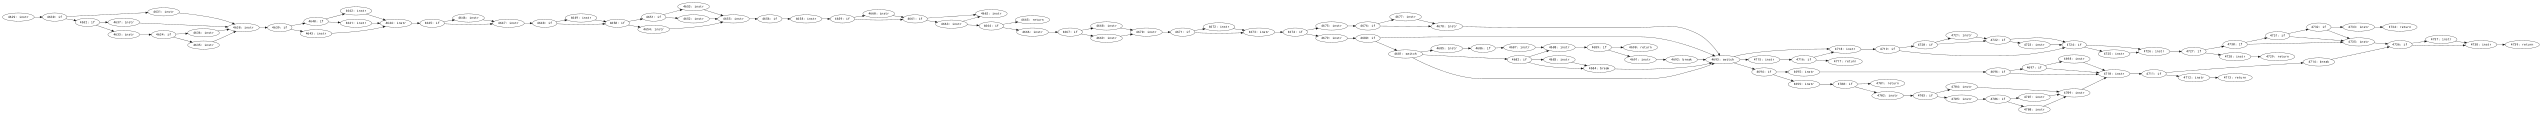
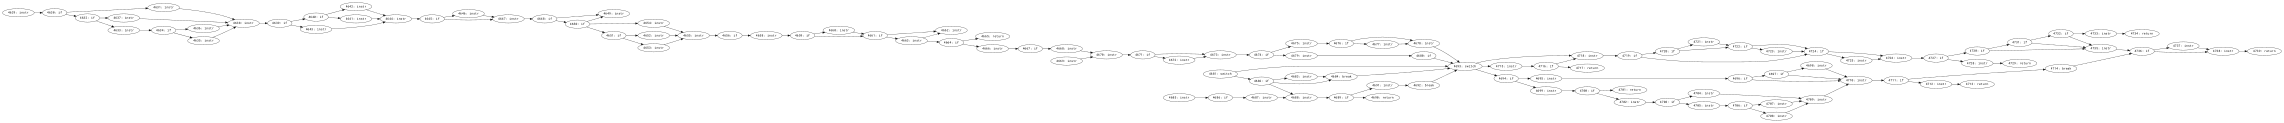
  digraph {
    fontname="Roboto Mono"
    rankdir=LR
    node [fontname="Roboto Mono"]
    edge [fontname="Roboto Mono"]
    n1 [label="4629: instr"]
    n2 [label="4630: if"]
    n3 [label="4631: instr"]
    n4 [label="4632: if"]
    n5 [label="4638: instr"]
    n6 [label="4633: instr"]
    n7 [label="4637: instr"]
    n8 [label="4639: if"]
    n9 [label="4634: if"]
    n10 [label="4640: if"]
    n11 [label="4643: instr"]
    n12 [label="4635: instr"]
    n13 [label="4636: instr"]
    n14 [label="4641: instr"]
    n15 [label="4642: instr"]
    n16 [label="4644: instr"]
    n17 [label="4645: if"]
    n18 [label="4646: instr"]
    n19 [label="4647: instr"]
    n20 [label="4648: if"]
    n21 [label="4649: instr"]
    n22 [label="4650: if"]
    n23 [label="4651: if"]
    n24 [label="4654: instr"]
    n25 [label="4652: instr"]
    n26 [label="4653: instr"]
    n27 [label="4655: instr"]
    n28 [label="4656: if"]
    n29 [label="4658: instr"]
    n30 [label="4659: if"]
    n31 [label="4660: instr"]
    n32 [label="4661: if"]
    n33 [label="4662: instr"]
    n34 [label="4663: instr"]
    n35 [label="4664: if"]
    n36 [label="4665: return"]
    n37 [label="4666: instr"]
    n38 [label="4667: if"]
    n39 [label="4668: instr"]
    n40 [label="4669: instr"]
    n41 [label="4670: instr"]
    n42 [label="4671: if"]
    n43 [label="4672: instr"]
    n44 [label="4673: instr"]
    n45 [label="4674: if"]
    n46 [label="4675: instr"]
    n47 [label="4679: instr"]
    n48 [label="4676: if"]
    n49 [label="4680: if"]
    n50 [label="4677: instr"]
    n51 [label="4678: instr"]
    n52 [label="4693: switch"]
    n53 [label="4681: switch"]
    n54 [label="4718: instr"]
    n55 [label="4715: instr"]
    n56 [label="4694: if"]
    n57 [label="4719: if"]
    n58 [label="4716: if"]
    n59 [label="4695: instr"]
    n60 [label="4699: instr"]
    n61 [label="4685: instr"]
    n62 [label="4682: if"]
    n63 [label="4686: if"]
    n64 [label="4683: instr"]
    n65 [label="4684: break"]
    n66 [label="4688: instr"]
    n67 [label="4687: instr"]
    n68 [label="4689: if"]
    n69 [label="4690: return"]
    n70 [label="4691: instr"]
    n71 [label="4692: break"]
    n72 [label="4720: if"]
    n73 [label="4724: if"]
    n74 [label="4717: return"]
    n75 [label="4696: if"]
    n76 [label="4700: if"]
    n77 [label="4697: if"]
    n78 [label="4710: instr"]
    n79 [label="4701: return"]
    n80 [label="4702: instr"]
    n81 [label="4698: instr"]
    n82 [label="4711: if"]
    n83 [label="4712: instr"]
    n84 [label="4714: break"]
    n85 [label="4703: if"]
    n86 [label="4704: instr"]
    n87 [label="4705: instr"]
    n88 [label="4709: instr"]
    n89 [label="4706: if"]
    n90 [label="4707: instr"]
    n91 [label="4708: instr"]
    n92 [label="4713: return"]
    n93 [label="4736: if"]
    n94 [label="4737: instr"]
    n95 [label="4738: instr"]
    n96 [label="4739: return"]
    n97 [label="4721: instr"]
    n98 [label="4722: if"]
    n99 [label="4725: instr"]
    n100 [label="4726: instr"]
    n101 [label="4723: instr"]
    n102 [label="4727: if"]
    n103 [label="4730: if"]
    n104 [label="4728: instr"]
    n105 [label="4731: if"]
    n106 [label="4735: instr"]
    n107 [label="4729: return"]
    n108 [label="4732: if"]
    n109 [label="4733: instr"]
    n110 [label="4734: return"]
    n1 -> n2
    n2 -> n3
    n2 -> n4
    n3 -> n5
    n4 -> n6
    n4 -> n7
    n5 -> n8
    n6 -> n9
    n7 -> n5
    n8 -> n10
    n8 -> n11
    n9 -> n12
    n9 -> n13
    n10 -> n14
    n10 -> n15
    n11 -> n16
    n12 -> n5
    n13 -> n5
    n14 -> n16
    n15 -> n16
    n16 -> n17
    n17 -> n18
    n17 -> n19
    n18 -> n19
    n19 -> n20
    n20 -> n21
    n20 -> n22
-   n21 -> n22
+   n22 -> n21
    n22 -> n23
    n22 -> n24
    n23 -> n25
    n23 -> n26
    n24 -> n27
    n25 -> n27
    n26 -> n27
    n27 -> n28
    n28 -> n29
    n29 -> n30
    n30 -> n31
    n30 -> n32
    n31 -> n32
    n32 -> n33
    n32 -> n34
    n34 -> n33
    n34 -> n35
    n35 -> n36
    n35 -> n37
    n37 -> n38
    n38 -> n39
-   n38 -> n40
    n39 -> n41
    n40 -> n41
    n41 -> n42
    n42 -> n43
    n42 -> n44
    n43 -> n44
    n44 -> n45
    n45 -> n46
    n45 -> n47
    n46 -> n48
    n47 -> n49
    n48 -> n50
    n48 -> n51
    n49 -> n52
-   n49 -> n53
    n50 -> n51
    n51 -> n52
    n52 -> n54
    n52 -> n55
    n52 -> n56
    n53 -> n52
-   n53 -> n61
    n53 -> n62
    n54 -> n57
    n55 -> n58
    n56 -> n59
    n56 -> n60
    n57 -> n72
    n57 -> n73
    n58 -> n54
    n58 -> n74
    n59 -> n75
    n60 -> n76
    n61 -> n63
    n62 -> n64
    n62 -> n65
    n62 -> n66
    n63 -> n67
    n64 -> n65
    n65 -> n52
    n66 -> n68
    n67 -> n66
    n68 -> n69
    n68 -> n70
    n70 -> n71
    n71 -> n52
    n72 -> n97
    n72 -> n98
    n73 -> n99
    n73 -> n100
    n75 -> n77
    n75 -> n78
    n76 -> n79
    n76 -> n80
    n77 -> n78
    n77 -> n81
    n78 -> n82
    n80 -> n85
    n81 -> n78
    n82 -> n83
    n82 -> n84
    n83 -> n92
    n84 -> n93
    n85 -> n86
    n85 -> n87
    n86 -> n88
    n87 -> n89
    n88 -> n78
    n89 -> n90
    n89 -> n91
    n90 -> n88
    n91 -> n88
    n93 -> n94
    n93 -> n95
    n94 -> n95
    n95 -> n96
    n97 -> n98
    n98 -> n73
    n98 -> n101
    n99 -> n100
    n100 -> n102
    n101 -> n73
    n102 -> n103
    n102 -> n104
    n103 -> n105
    n103 -> n106
    n104 -> n107
    n105 -> n106
    n105 -> n108
    n106 -> n93
    n108 -> n106
    n108 -> n109
    n109 -> n110
  }
